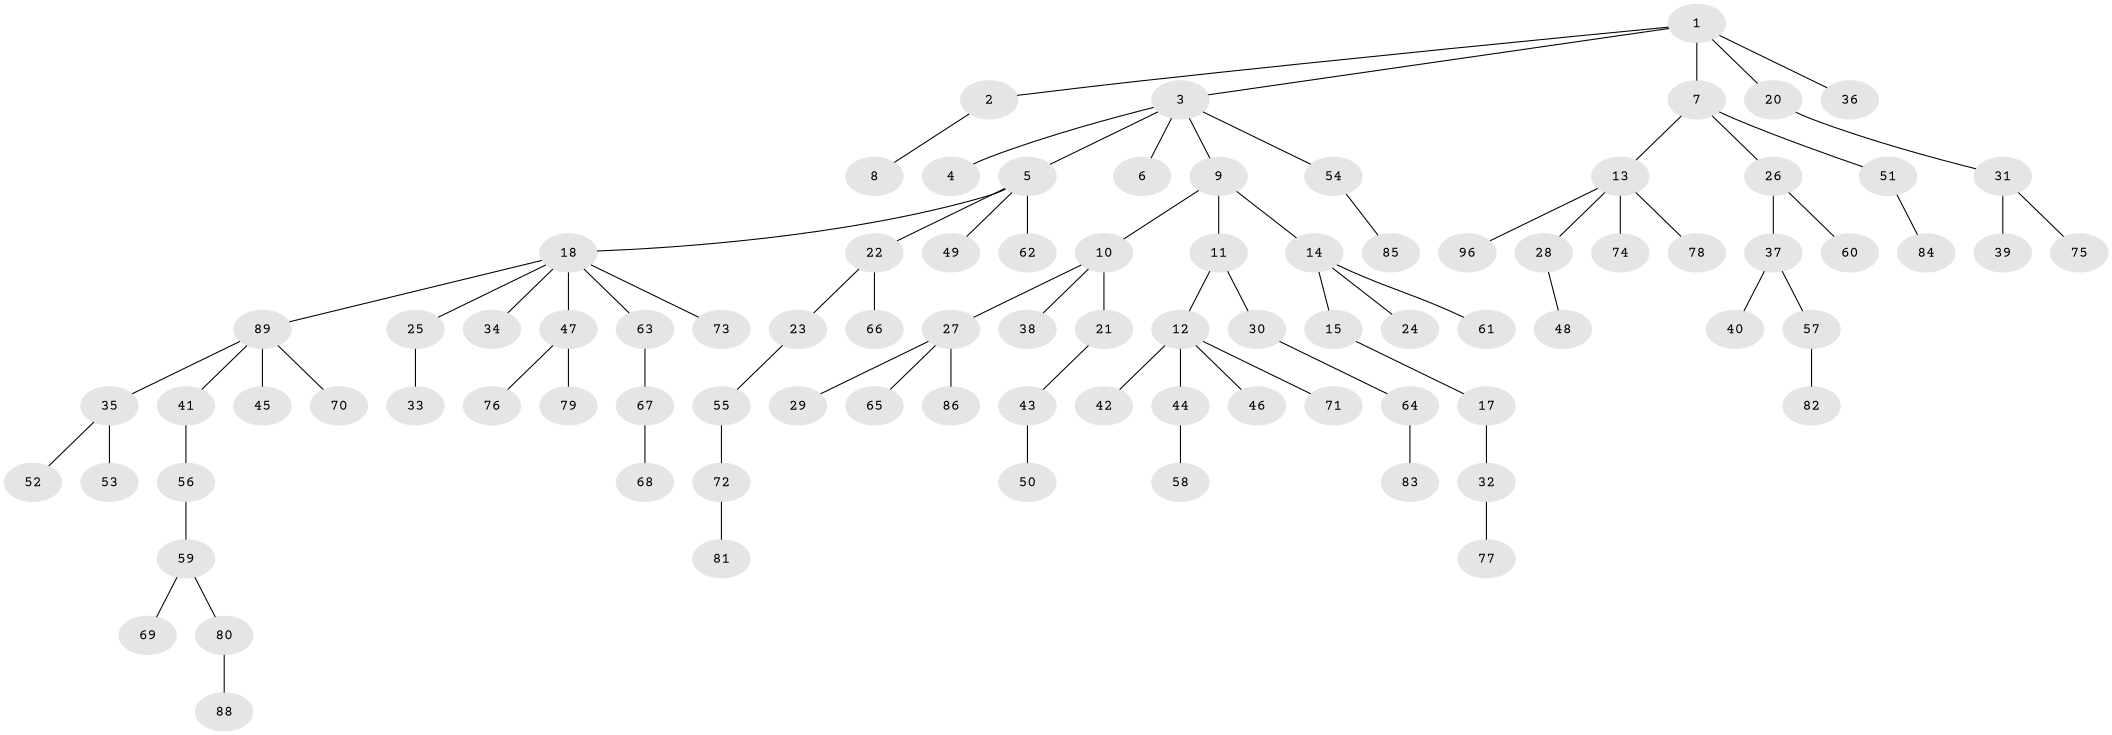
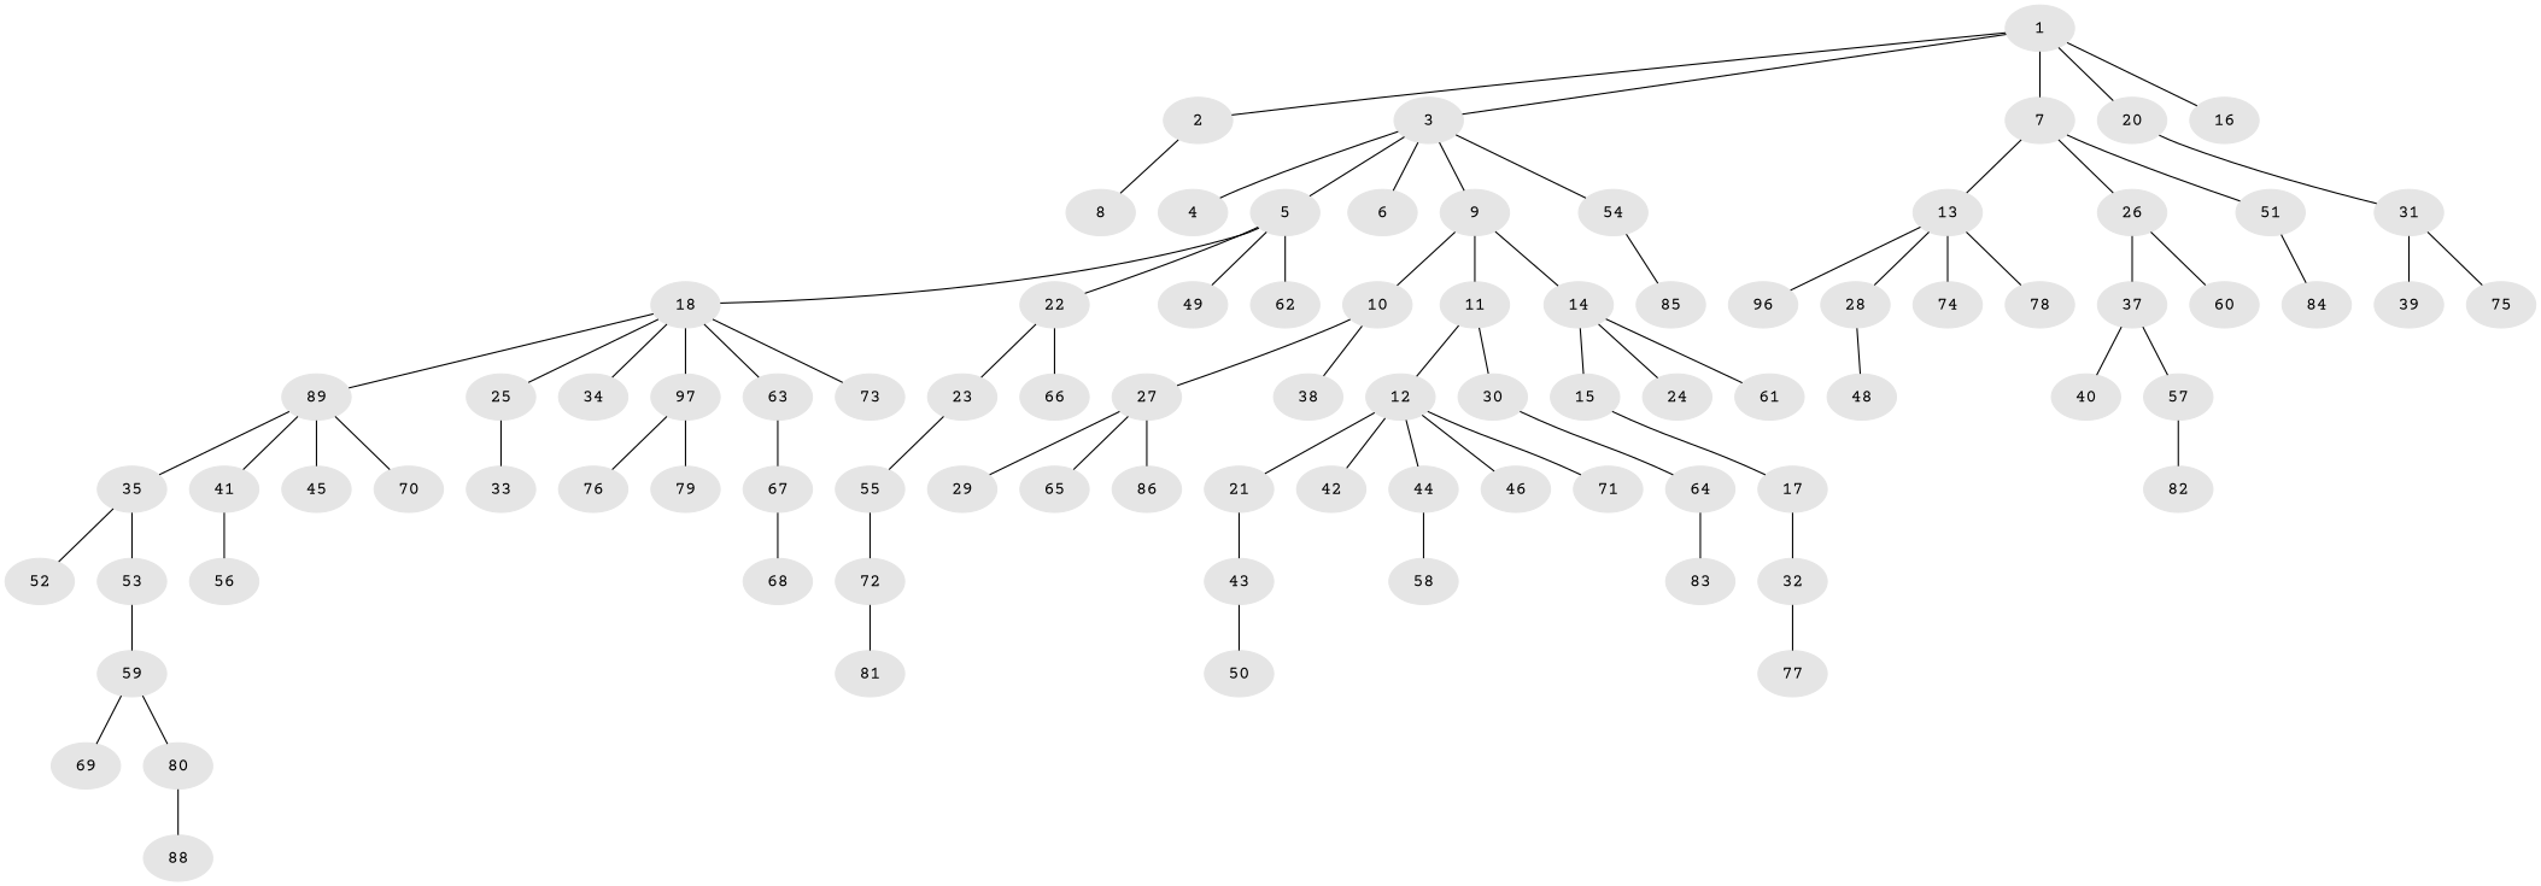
  graph {
    fontname="Courier Prime"
    node [color=gray90 fontname="Courier Prime" style=filled]
    edge [fontname="Courier Prime"]
    1
    2
    3
    7
    20
-   36
+   36 [label=16]
    8
    4
    5
    6
    9
    54
    13
    26
    51
    31
    18
    22
    49
    62
    10
    11
    14
    85
    n25 [label=89]
    25
    34
-   47
+   47 [label=97]
    63
    73
    23
    66
    n33 [label=96]
    28
    74
    78
    37
    60
    84
    27
    38
    12
    30
    15
    24
    61
    29
    65
    86
    21
    42
    44
    46
    71
    64
    43
    58
    48
    17
    32
    77
    35
    41
    45
    70
    33
    76
    79
    67
    52
    53
    56
    39
    75
    50
    55
    72
    40
    57
    83
    59
    82
    69
    80
    81
    88
    68
    1 -- 2
    1 -- 3
    1 -- 7
    1 -- 20
    1 -- 36
    2 -- 8
    3 -- 4
    3 -- 5
    3 -- 6
    3 -- 9
    3 -- 54
    7 -- 13
    7 -- 26
    7 -- 51
    20 -- 31
    5 -- 18
    5 -- 22
    5 -- 49
    5 -- 62
    9 -- 10
    9 -- 11
    9 -- 14
    54 -- 85
    13 -- n33
    13 -- 28
    13 -- 74
    13 -- 78
    26 -- 37
    26 -- 60
    51 -- 84
    31 -- 39
    31 -- 75
    18 -- n25
    18 -- 25
    18 -- 34
    18 -- 47
    18 -- 63
    18 -- 73
    22 -- 23
    22 -- 66
    10 -- 27
    10 -- 38
    11 -- 12
    11 -- 30
    14 -- 15
    14 -- 24
    14 -- 61
    n25 -- 35
    n25 -- 41
    n25 -- 45
    n25 -- 70
    25 -- 33
    47 -- 76
    47 -- 79
    63 -- 67
    23 -- 55
    28 -- 48
    37 -- 40
    37 -- 57
    27 -- 29
    27 -- 65
    27 -- 86
-   10 -- 21
+   12 -- 21
    12 -- 42
    12 -- 44
    12 -- 46
    12 -- 71
    30 -- 64
    15 -- 17
    21 -- 43
    44 -- 58
    64 -- 83
    43 -- 50
    17 -- 32
    32 -- 77
    35 -- 52
    35 -- 53
    41 -- 56
    67 -- 68
-   56 -- 59
+   53 -- 59
    55 -- 72
    72 -- 81
    57 -- 82
    59 -- 69
    59 -- 80
    80 -- 88
  }
